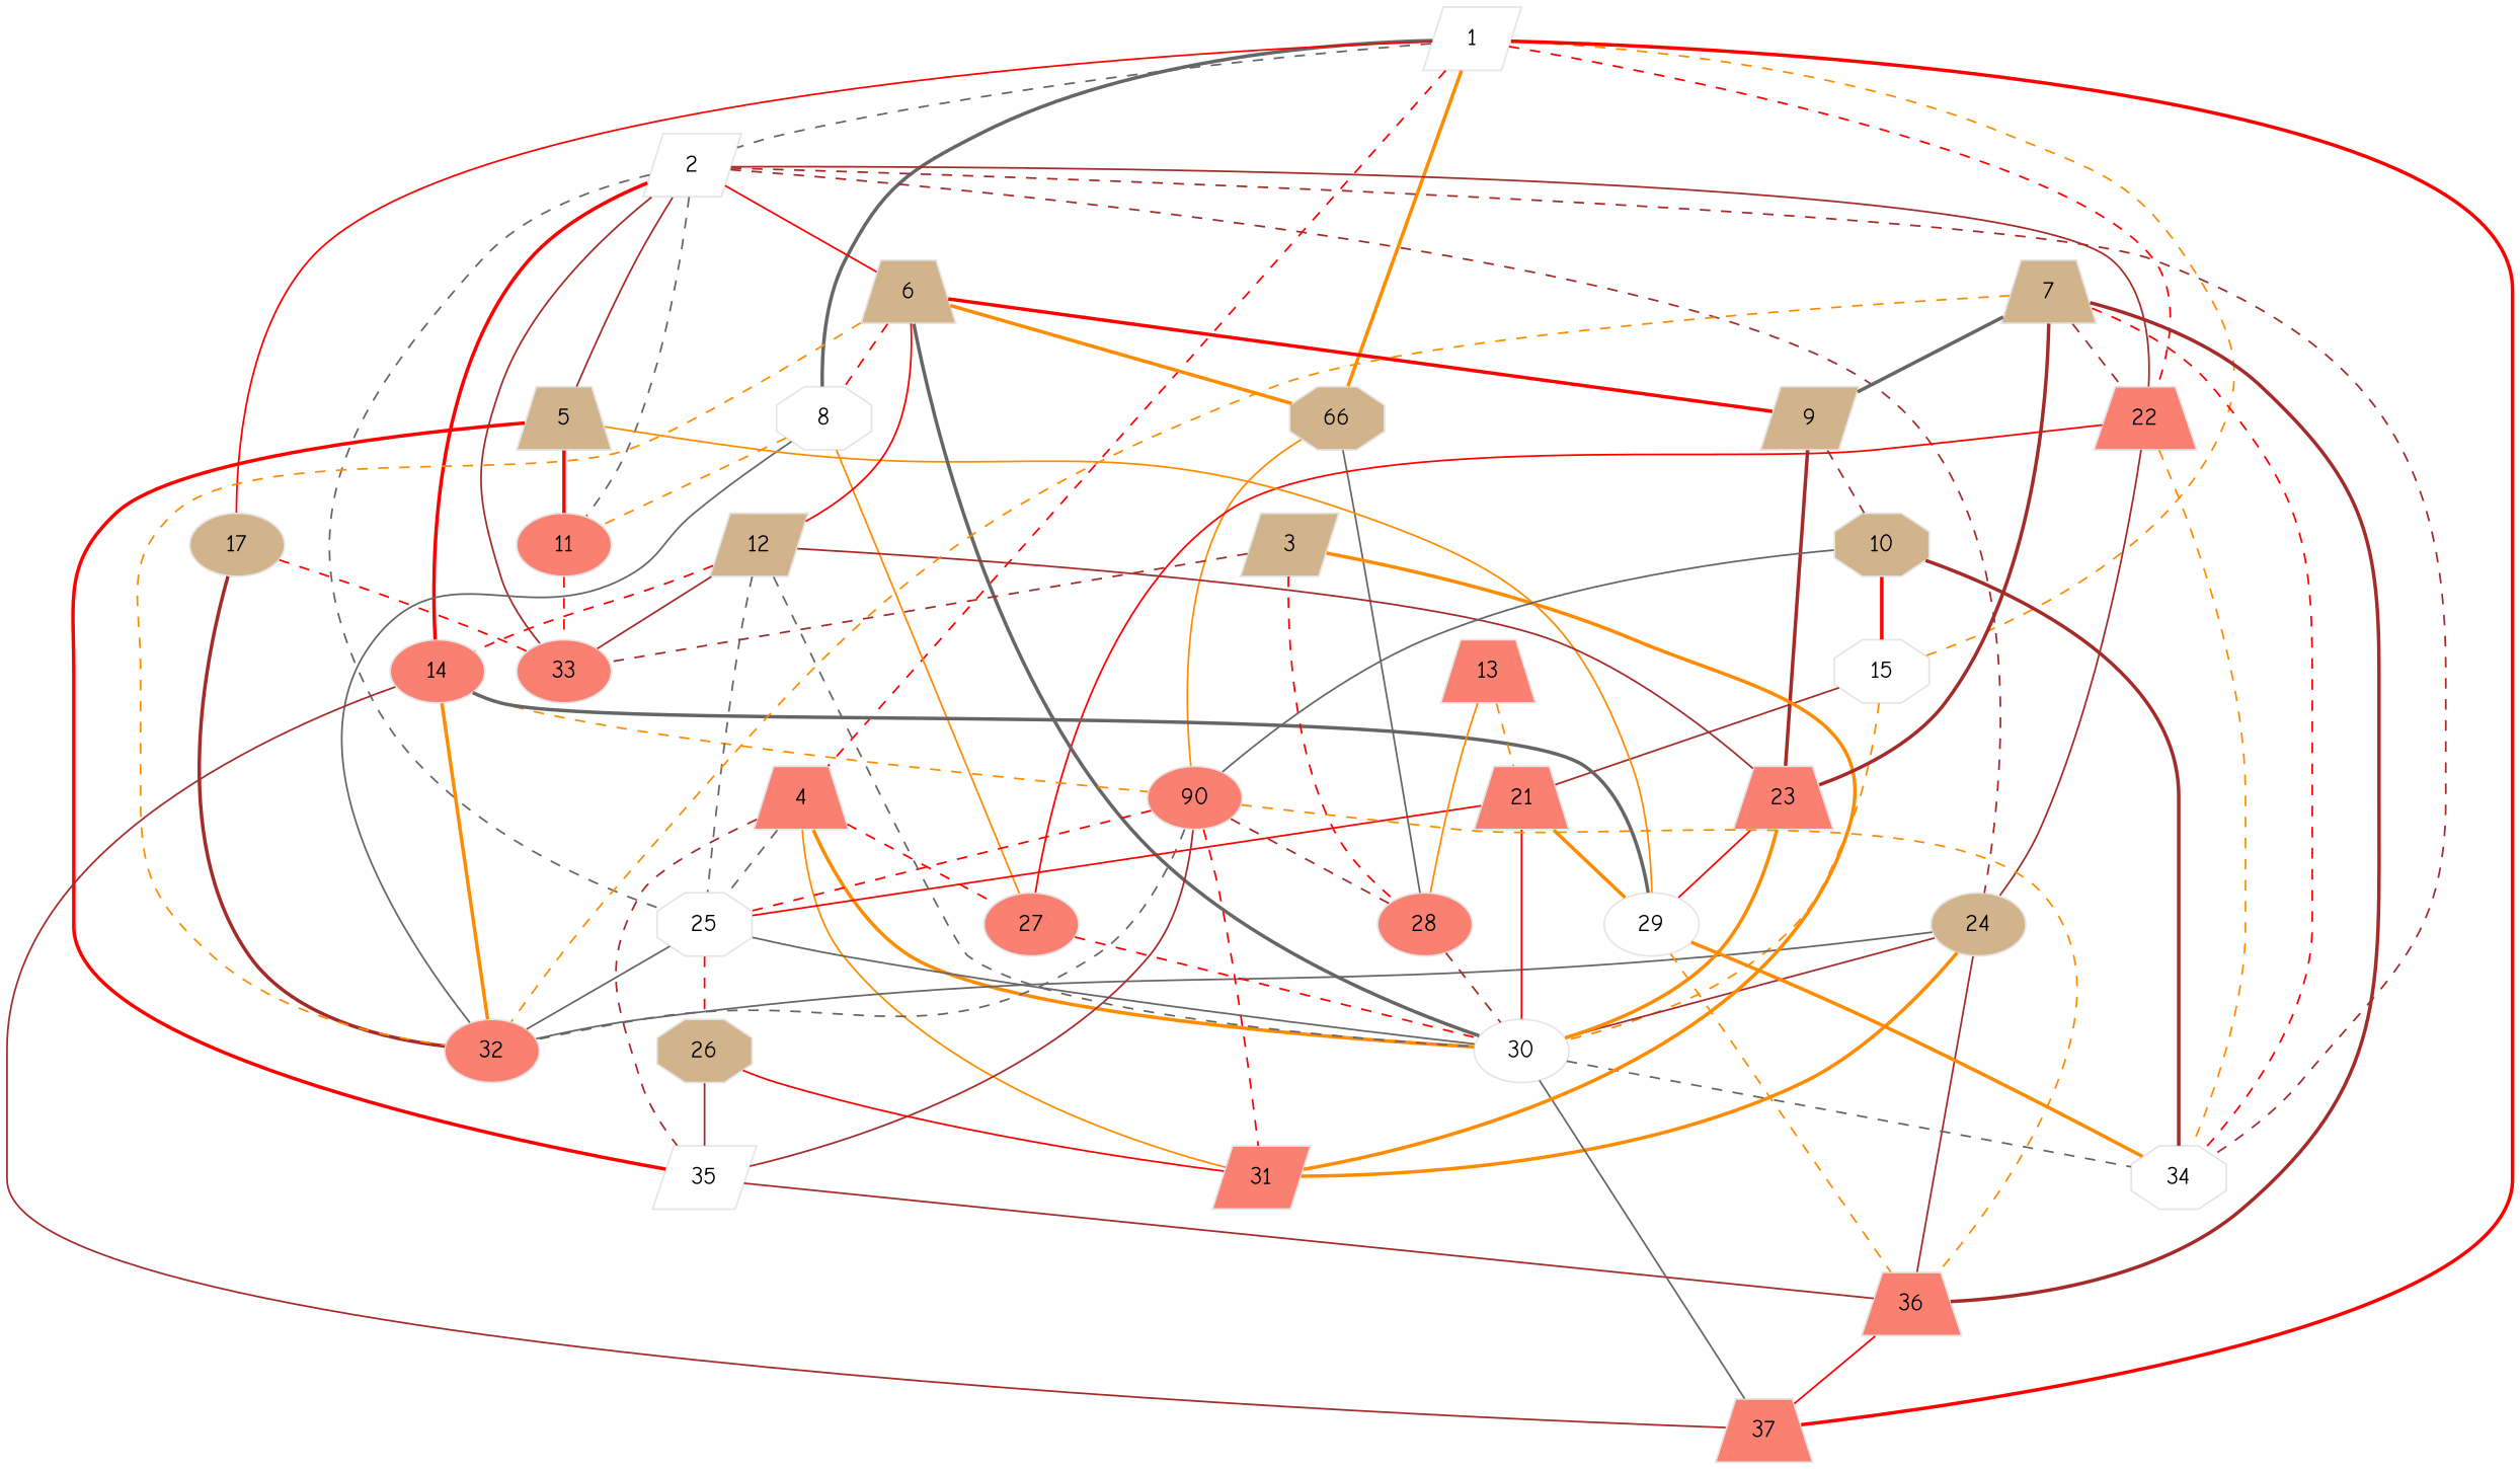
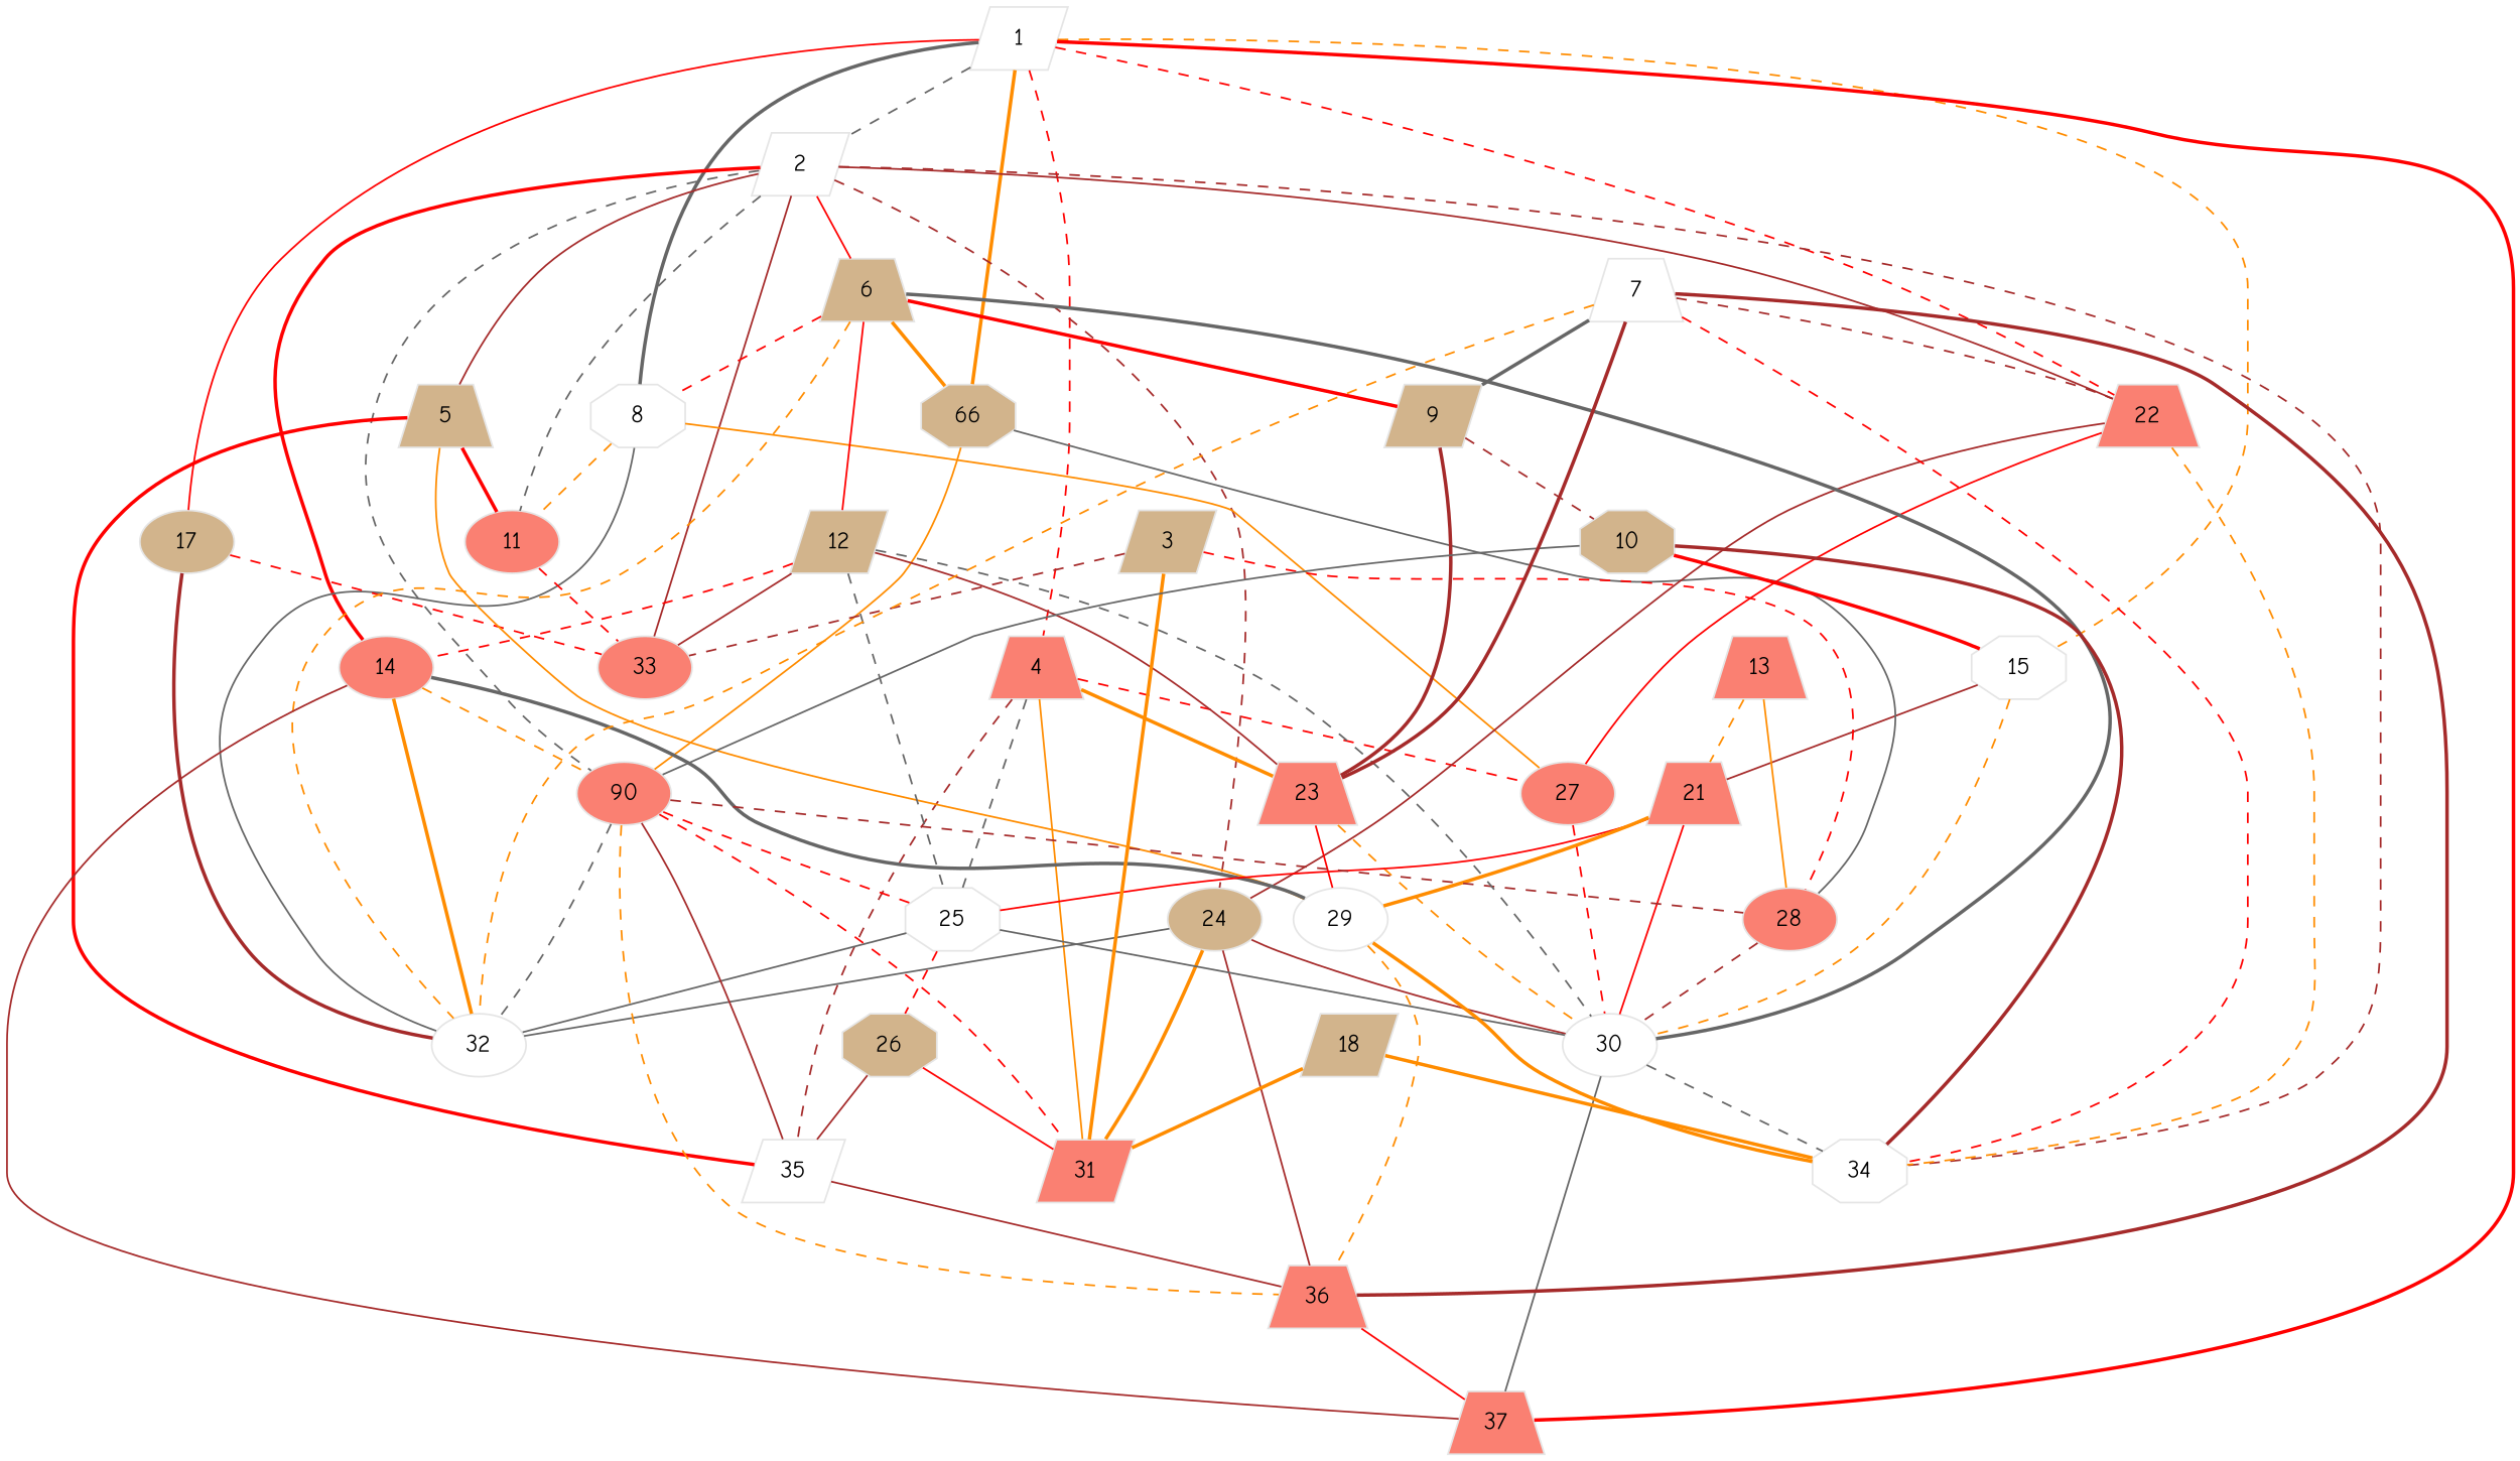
  graph {
    fontname="Comic Neue"
    node [color=gray90 fillcolor=salmon fontname="Comic Neue" shape=ellipse style=filled]
    edge [color=red fontname="Comic Neue" style=dashed weight=1.0]
    1 [fillcolor=white shape=parallelogram]
    2 [fillcolor=white shape=parallelogram]
    4 [shape=trapezium]
    8 [fillcolor=white shape=octagon]
    15 [fillcolor=white shape=octagon]
    n6 [fillcolor=tan label=66 shape=octagon]
    17 [fillcolor=tan]
    22 [shape=trapezium]
    37 [shape=trapezium]
    5 [fillcolor=tan shape=trapezium]
    6 [fillcolor=tan shape=trapezium]
    11
    14
    24 [fillcolor=tan]
    25 [fillcolor=white shape=octagon]
    33
    34 [fillcolor=white shape=octagon]
    31 [shape=parallelogram]
    23 [shape=trapezium]
    27
    35 [fillcolor=white shape=parallelogram]
-   32
+   32 [fillcolor=white]
    30 [fillcolor=white]
    21 [shape=trapezium]
    28
    n26 [label=90]
    29 [fillcolor=white]
    9 [fillcolor=tan shape=parallelogram]
    12 [fillcolor=tan shape=parallelogram]
    36 [shape=trapezium]
    26 [fillcolor=tan shape=octagon]
    3 [fillcolor=tan shape=parallelogram]
    10 [fillcolor=tan shape=octagon]
-   7 [fillcolor=tan shape=trapezium]
+   7 [fillcolor=white shape=trapezium]
    13 [shape=trapezium]
+   18 [fillcolor=tan shape=parallelogram]
    1 -- 2 [color=gray40]
    1 -- 4
    1 -- 8 [color=gray40 style=bold]
    1 -- 15 [color=darkorange]
    1 -- n6 [color=darkorange style=bold]
    1 -- 17 [style=solid]
    1 -- 22
    1 -- 37 [style=bold]
    2 -- 22 [color=brown style=solid]
    2 -- 5 [color=brown style=solid]
    2 -- 6 [style=solid]
    2 -- 11 [color=gray40]
    2 -- 14 [style=bold]
    2 -- 24 [color=brown]
-   2 -- 25 [color=gray40]
+   2 -- n26 [color=gray40]
    2 -- 33 [color=brown style=solid]
    2 -- 34 [color=brown]
    4 -- 25 [color=gray40 weight=2.0]
    4 -- 31 [color=darkorange style=solid]
-   4 -- 30 [color=darkorange style=bold]
+   4 -- 23 [color=darkorange style=bold]
    4 -- 27
    4 -- 35 [color=brown]
    8 -- 11 [color=darkorange]
    8 -- 27 [color=darkorange style=solid]
    8 -- 32 [color=gray40 style=solid]
    15 -- 30 [color=darkorange]
    15 -- 21 [color=brown style=solid]
    n6 -- 28 [color=gray40 style=solid]
    n6 -- n26 [color=darkorange style=solid]
    17 -- 33
    17 -- 32 [color=brown style=bold]
    22 -- 24 [color=brown style=solid]
    22 -- 34 [color=darkorange]
    22 -- 27 [style=solid]
    5 -- 11 [style=bold]
    5 -- 35 [style=bold]
    5 -- 29 [color=darkorange style=solid]
    6 -- 8
    6 -- n6 [color=darkorange style=bold]
    6 -- 32 [color=darkorange]
    6 -- 30 [color=gray40 style=bold]
    6 -- 9 [style=bold]
    6 -- 12 [style=solid]
    11 -- 33
    14 -- 37 [color=brown style=solid]
    14 -- 32 [color=darkorange style=bold]
    14 -- n26 [color=darkorange]
    14 -- 29 [color=gray40 style=bold]
    24 -- 31 [color=darkorange style=bold]
    24 -- 32 [color=gray40 style=solid]
    24 -- 30 [color=brown style=solid weight=2.0]
    24 -- 36 [color=brown style=solid]
    25 -- 32 [color=gray40 style=solid]
    25 -- 30 [color=gray40 style=solid]
    25 -- 26
-   23 -- 30 [color=darkorange style=bold]
+   23 -- 30 [color=darkorange]
    23 -- 29 [style=solid weight=2.0]
    27 -- 30
    35 -- 36 [color=brown style=solid]
    30 -- 37 [color=gray40 style=solid]
    30 -- 34 [color=gray40]
    21 -- 25 [style=solid]
    21 -- 30 [style=solid]
    21 -- 29 [color=darkorange style=bold]
    28 -- 30 [color=brown]
    n26 -- 25
    n26 -- 31
    n26 -- 35 [color=brown style=solid]
    n26 -- 32 [color=gray40]
    n26 -- 28 [color=brown]
    n26 -- 36 [color=darkorange]
    29 -- 34 [color=darkorange style=bold weight=2.0]
    29 -- 36 [color=darkorange]
    9 -- 23 [color=brown style=bold]
    9 -- 10 [color=brown]
    12 -- 14
    12 -- 25 [color=gray40]
    12 -- 33 [color=brown style=solid]
    12 -- 23 [color=brown style=solid]
    12 -- 30 [color=gray40]
    36 -- 37 [style=solid]
    26 -- 31 [style=solid]
    26 -- 35 [color=brown style=solid]
    3 -- 33 [color=brown]
    3 -- 31 [color=darkorange style=bold]
    3 -- 28
    10 -- 15 [style=bold]
    10 -- 34 [color=brown style=bold]
    10 -- n26 [color=gray40 style=solid]
    7 -- 22 [color=brown]
    7 -- 34
    7 -- 23 [color=brown style=bold]
    7 -- 32 [color=darkorange]
    7 -- 9 [color=gray40 style=bold]
    7 -- 36 [color=brown style=bold]
    13 -- 21 [color=darkorange]
    13 -- 28 [color=darkorange style=solid]
+   18 -- 34 [color=darkorange style=bold]
+   18 -- 31 [color=darkorange style=bold]
  }
